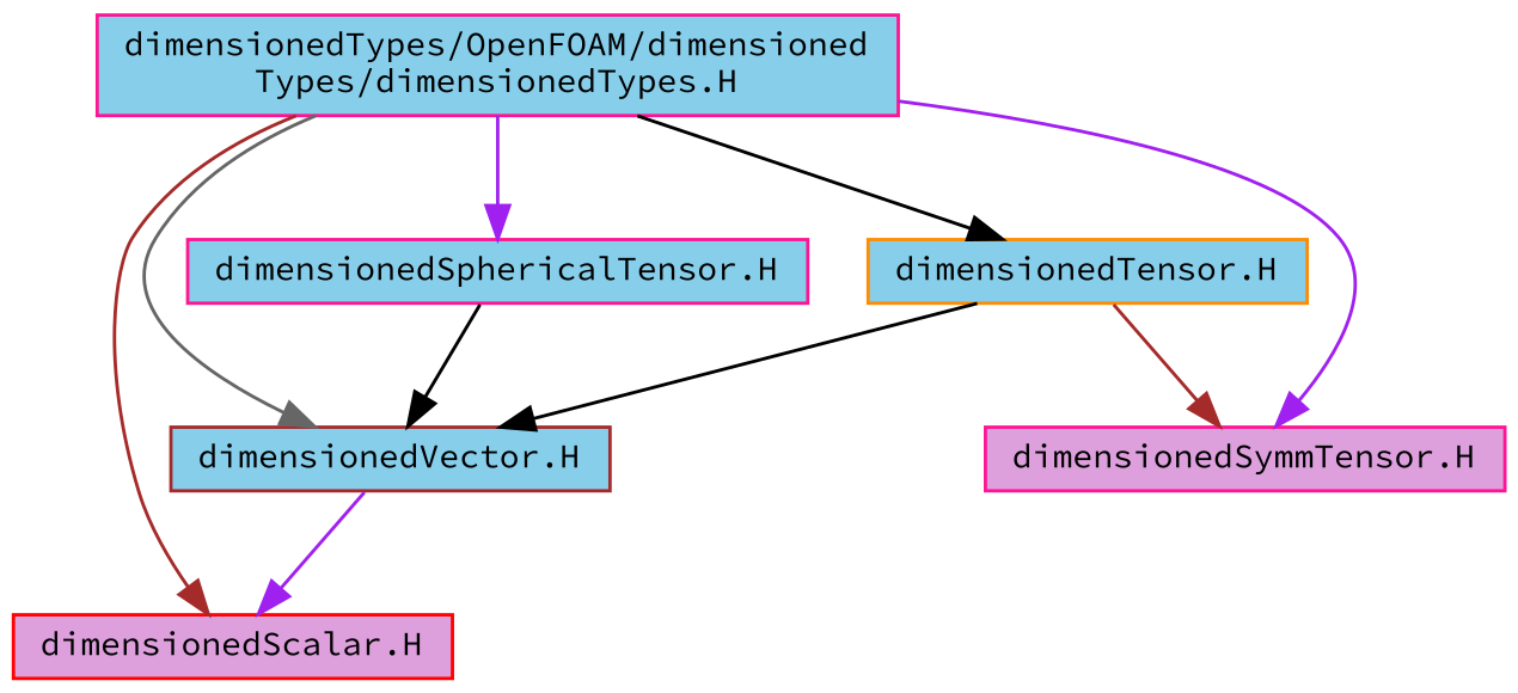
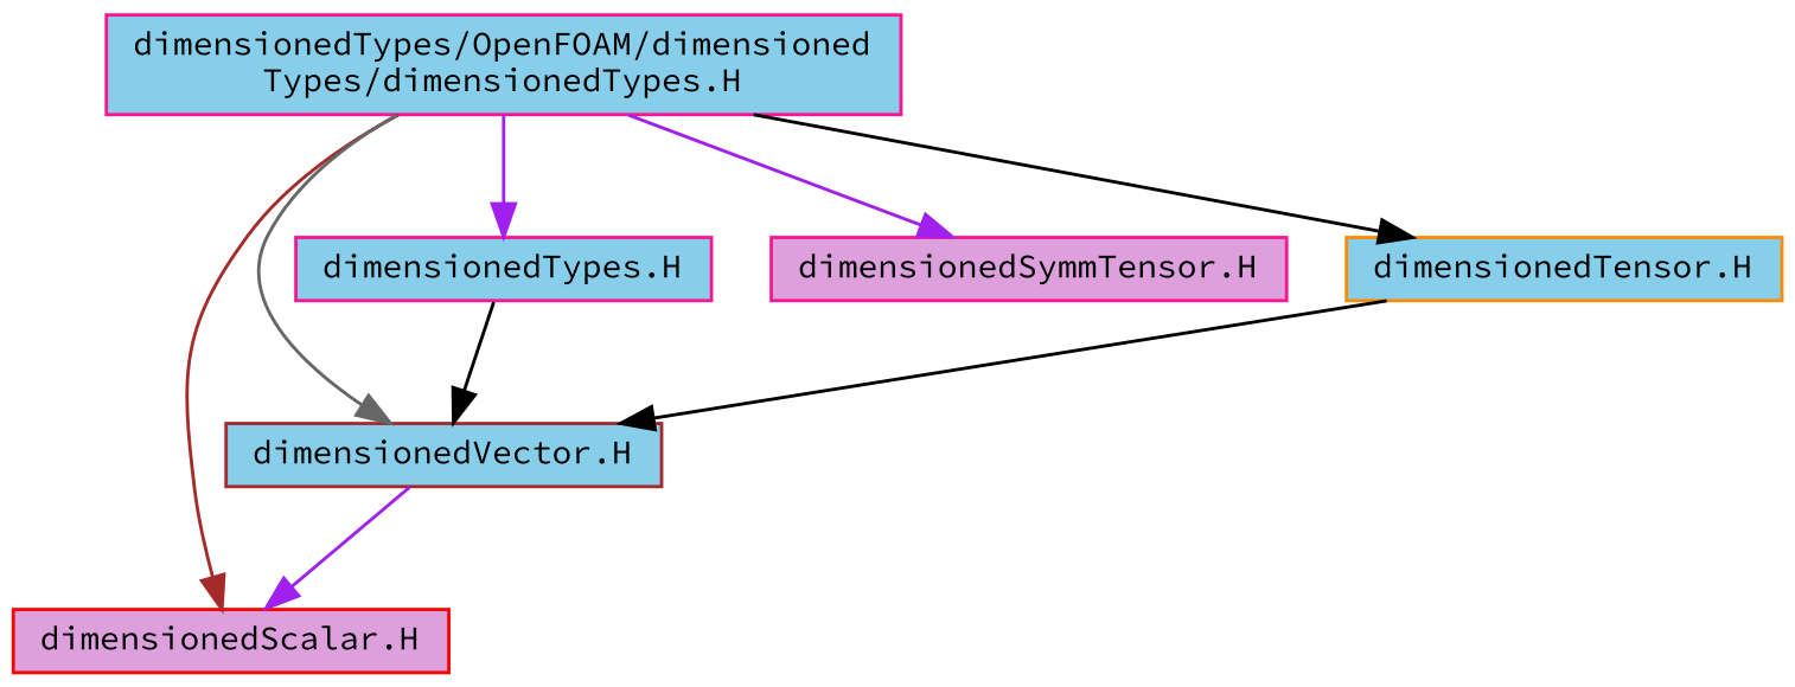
  digraph {
    fontname="Source Code Pro"
    node [color=deeppink fillcolor=skyblue fontname="Source Code Pro" fontsize=10 shape=record style=filled]
    edge [color=purple fontname="Source Code Pro" fontsize=10 labelfontname=FreeSans labelfontsize=10 style=solid]
    n1 [fontcolor=black height=0.2 label="dimensionedTypes/OpenFOAM/dimensioned\lTypes/dimensionedTypes.H" width=0.4]
    n2 [color=red fillcolor=plum height=0.2 label="dimensionedScalar.H" width=0.4]
    n3 [color=brown height=0.2 label="dimensionedVector.H" width=0.4]
-   n4 [height=0.2 label="dimensionedSphericalTensor.H" width=0.4]
+   n4 [height=0.2 label="dimensionedTypes.H" width=0.4]
    n5 [fillcolor=plum height=0.2 label="dimensionedSymmTensor.H" width=0.4]
    n6 [color=darkorange height=0.2 label="dimensionedTensor.H" width=0.4]
    n1 -> n2 [color=brown]
    n1 -> n3 [color=gray40]
    n1 -> n4
    n1 -> n5
    n1 -> n6 [color=black]
    n3 -> n2
    n4 -> n3 [color=black]
    n6 -> n3 [color=black]
-   n6 -> n5 [color=brown]
  }
